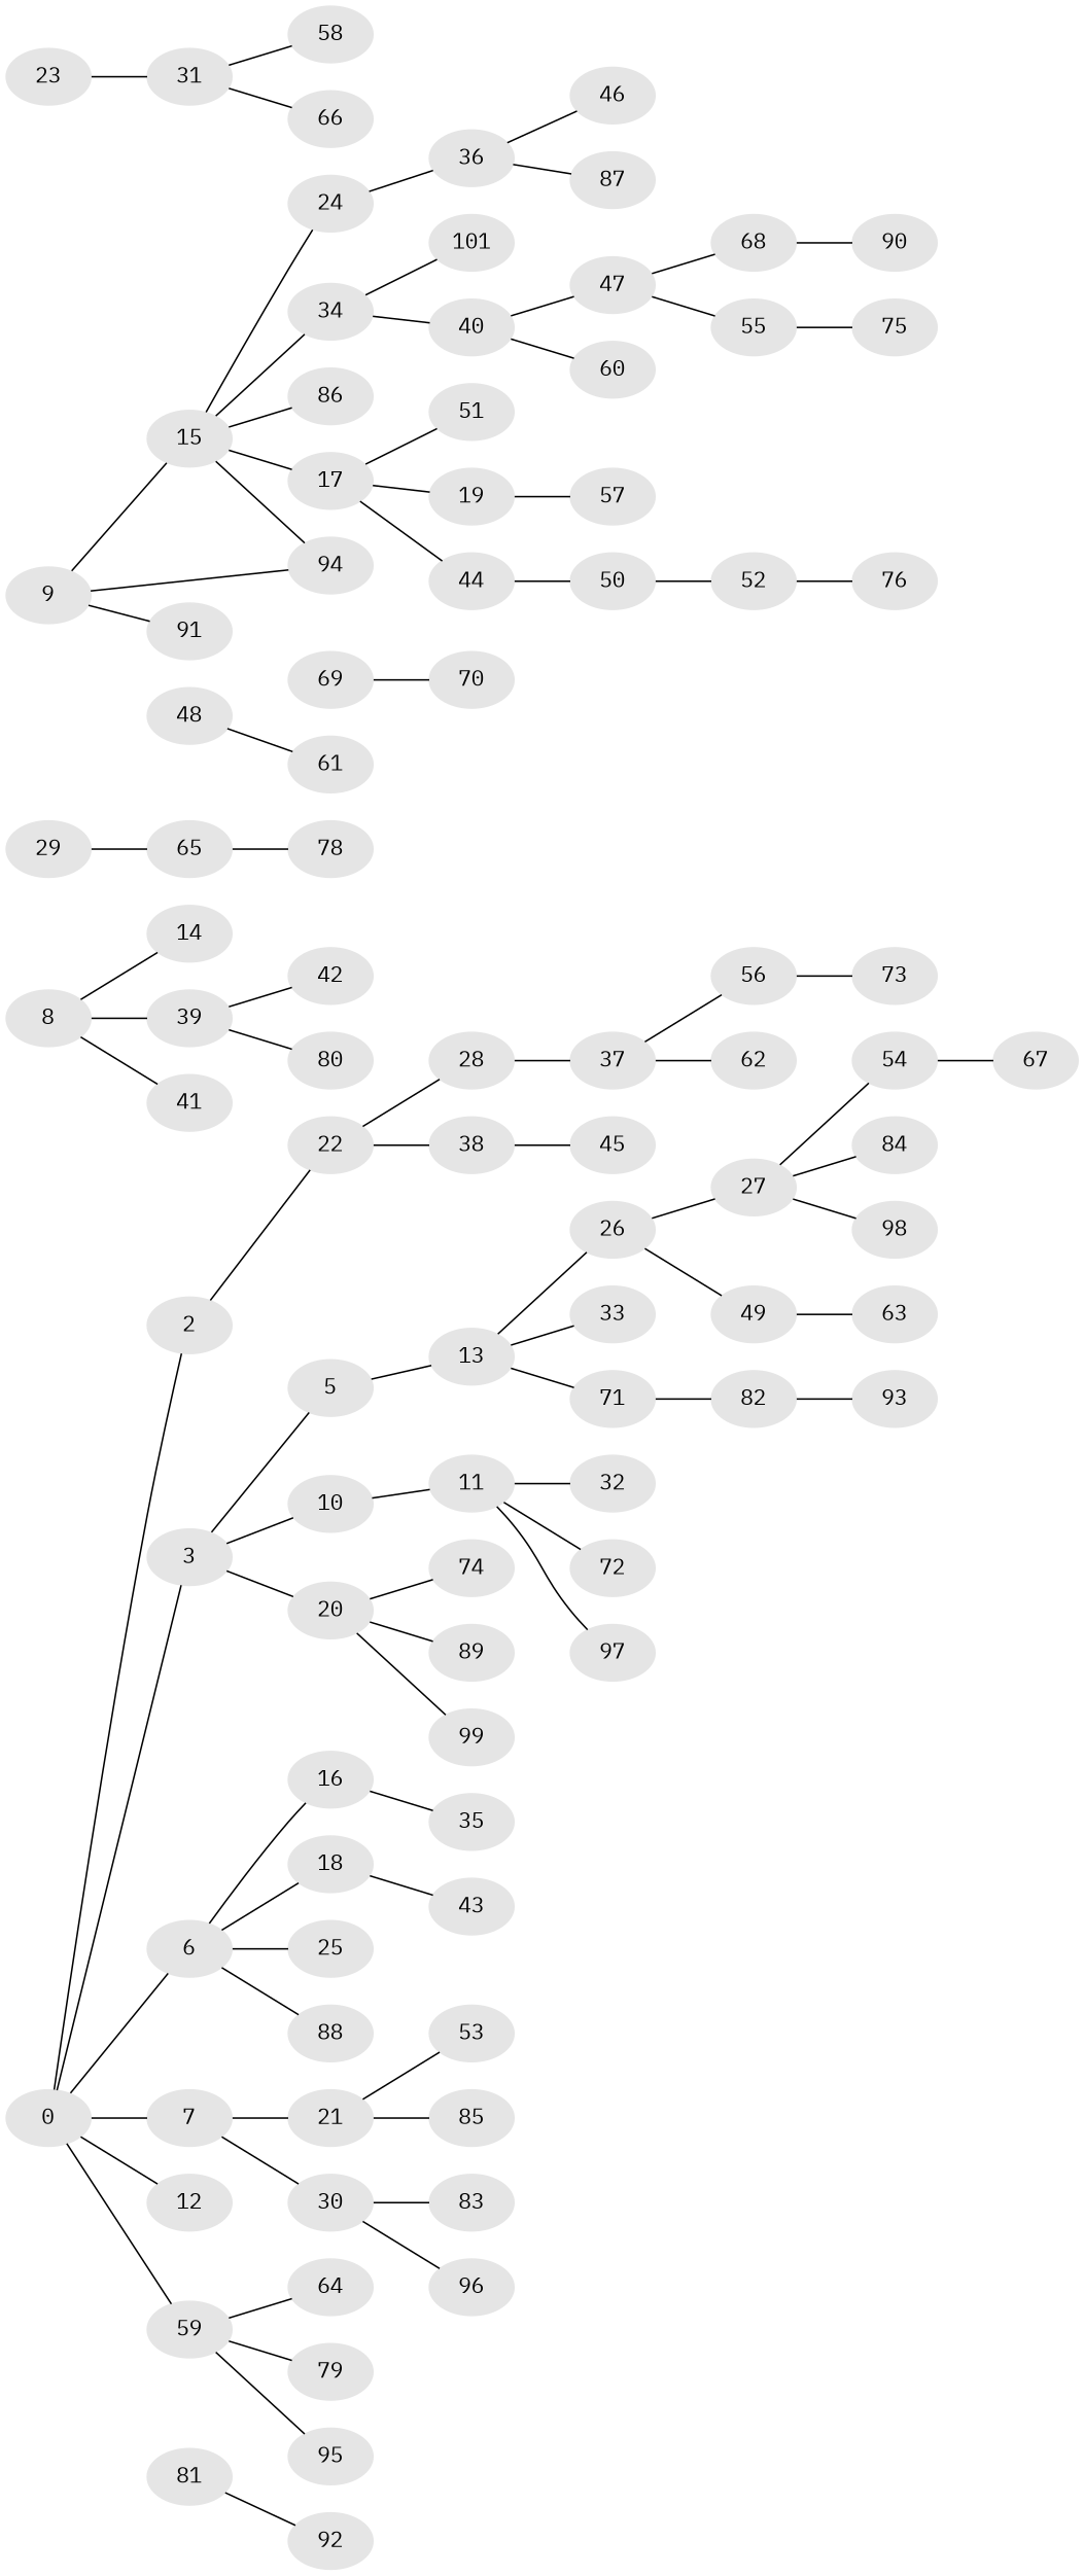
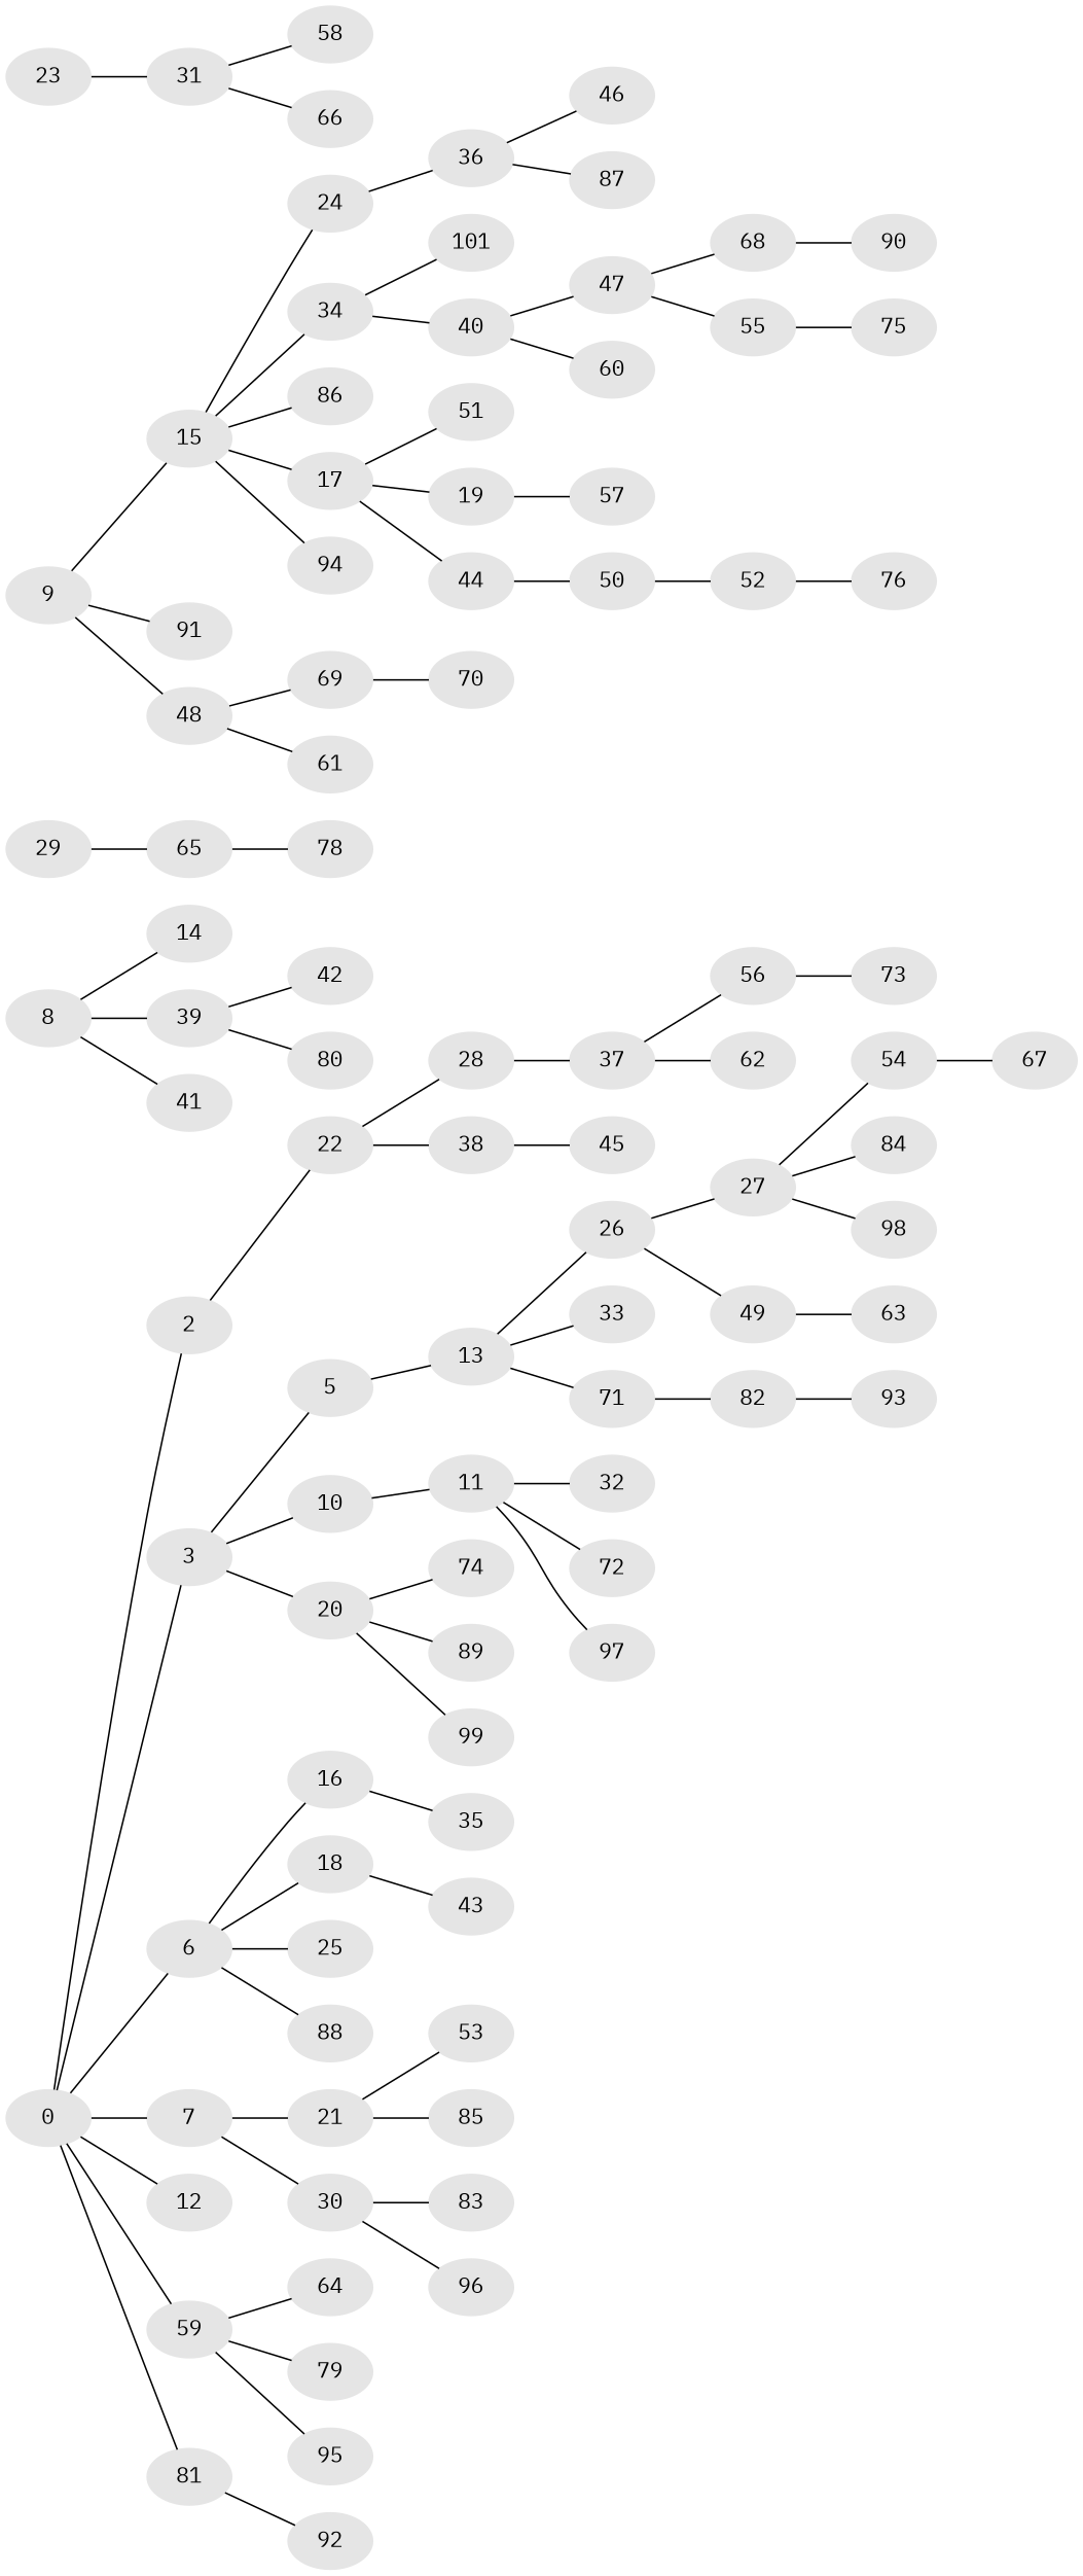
  graph {
    fontname="IBM Plex Mono"
    rankdir=LR
    node [color=gray90 fontname="IBM Plex Mono" style=filled]
    edge [fontname="IBM Plex Mono"]
    n1 [label=0]
    2
    3
    6
    7
    12
    59
    81
    22
    5
    10
    20
    16
    18
    25
    88
    21
    30
    64
    79
    95
    92
    28
    38
    13
    11
    74
    89
    99
    8
    14
    39
    41
    29
    65
    26
    33
    71
    35
    43
    9
    15
    48
    91
    53
    85
    83
    96
    42
    80
    17
    24
    34
    86
    94
    61
    69
    32
    72
    97
    23
    31
    27
    49
    82
    19
    44
    51
    36
    40
    n71 [label=101]
    57
    50
    37
    45
    58
    66
    46
    87
    54
    84
    98
    63
    67
    56
    62
    78
    47
    60
    73
    55
    68
    52
    75
    90
    70
    76
    93
    n1 -- 2
    n1 -- 3
    n1 -- 6
    n1 -- 7
    n1 -- 12
    n1 -- 59
+   n1 -- 81
    2 -- 22
    3 -- 5
    3 -- 10
    3 -- 20
    6 -- 16
    6 -- 18
    6 -- 25
    6 -- 88
    7 -- 21
    7 -- 30
    59 -- 64
    59 -- 79
    59 -- 95
    81 -- 92
    22 -- 28
    22 -- 38
    5 -- 13
    10 -- 11
    20 -- 74
    20 -- 89
    20 -- 99
    16 -- 35
    18 -- 43
    21 -- 53
    21 -- 85
    30 -- 83
    30 -- 96
    28 -- 37
    38 -- 45
    13 -- 26
    13 -- 33
    13 -- 71
    11 -- 32
    11 -- 72
    11 -- 97
    8 -- 14
    8 -- 39
    8 -- 41
    39 -- 42
    39 -- 80
    29 -- 65
    65 -- 78
    26 -- 27
    26 -- 49
    71 -- 82
    9 -- 15
-   9 -- 94
+   9 -- 48
    9 -- 91
    15 -- 17
    15 -- 24
    15 -- 34
    15 -- 86
    15 -- 94
    48 -- 61
+   48 -- 69
    17 -- 19
    17 -- 44
    17 -- 51
    24 -- 36
    34 -- 40
    34 -- n71
    69 -- 70
    23 -- 31
    31 -- 58
    31 -- 66
    27 -- 54
    27 -- 84
    27 -- 98
    49 -- 63
    82 -- 93
    19 -- 57
    44 -- 50
    36 -- 46
    36 -- 87
    40 -- 47
    40 -- 60
    50 -- 52
    37 -- 56
    37 -- 62
    54 -- 67
    56 -- 73
    47 -- 55
    47 -- 68
    55 -- 75
    68 -- 90
    52 -- 76
  }
